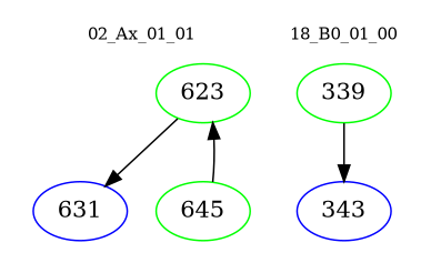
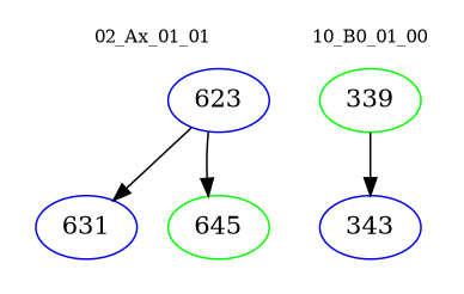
  digraph {
    node [color=green]
    edge [color=black]
-   n1 [label=623]
+   n1 [color=blue label=623]
    n2 [color=blue label=631]
    n3 [label=645]
    n4 [label=339]
    n5 [color=blue label=343]
    subgraph cluster_1 {
      color=white
      fontsize=10
      label="02_Ax_01_01"
      n1
      n2
      n3
    }
    subgraph cluster_2 {
      color=white
      fontsize=10
-     label="18_B0_01_00"
+     label="10_B0_01_00"
      n4
      n5
    }
    n1 -> n2
-   n3 -> n1
+   n1 -> n3
    n4 -> n5
  }
